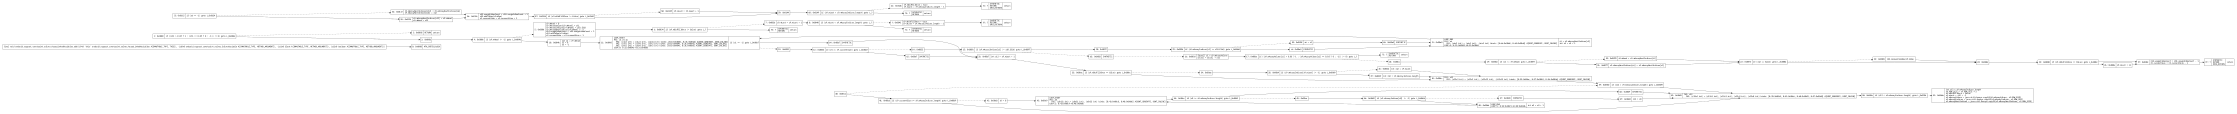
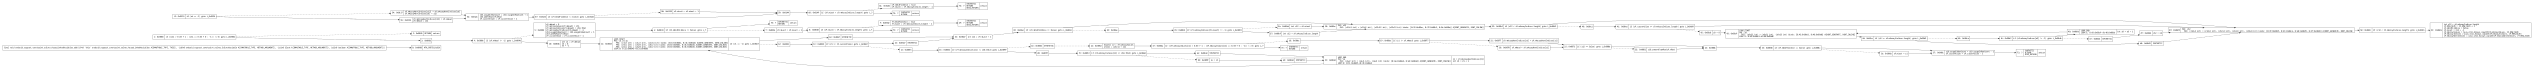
  digraph {
    fontname="IBM Plex Mono"
    rankdir=LR
    node [fontname="IBM Plex Mono" shape=record]
    edge [fontname="IBM Plex Mono"]
    n1 [label="{0\:\ 0x0000|MTH_ENTER_BLOCK\l}"]
    n2 [label="{1\:\ 0x0003|if ((r11 \> 0.0f ? 1 : (r11 == 0.0f ? 0 : \-1)) != 0) goto L_0x0006\l}"]
    n3 [label="{2\:\ 0x0005|RETURN\l|return\l}"]
    n4 [label="{3\:\ 0x0006}"]
    n5 [label="{4\:\ 0x000b|if (r9.mHead != \-1) goto L_0x004b\l}"]
    n6 [label="{5\:\ 0x000d|r9.mHead = 0\lr9.mArrayValues[r9.mHead] = r11\lr9.mArrayIndices[r9.mHead] = r10.f3id\lr9.mArrayNextIndices[r9.mHead] = \-1\lr10.usageInRowCount = r10.usageInRowCount + 1\lr10.addToRow(r9.mRow)\lr9.currentSize = r9.currentSize + 1\l}"]
    n7 [label="{10\:\ 0x004b|int r1 = r9.mHead\lr5 = 0\lr6 = \-1\l}"]
    n8 [label="{6\:\ 0x0034|if (r9.mDidFillOnce != false) goto L_?\l}"]
    n9 [label="{11\:\ 0x004f|LOOP_START\lPHI: r1 r5 r6 \l  PHI: (r1v3 int) = (r1v2 int), (r1v14 int) binds: [B:10:0x004b, B:31:0x00a0] A[DONT_GENERATE, DONT_INLINE]\l  PHI: (r5v1 int) = (r5v0 int), (r5v2 int) binds: [B:10:0x004b, B:31:0x00a0] A[DONT_GENERATE, DONT_INLINE]\l  PHI: (r6v1 int) = (r6v0 int), (r6v2 int) binds: [B:10:0x004b, B:31:0x00a0] A[DONT_GENERATE, DONT_INLINE]\lLOOP:0: B:11:0x004f\-\>B:31:0x00a0\l|if (r1 == \-1) goto L_0x00a7\l}"]
    n10 [label="{7\:\ 0x0036|r9.mLast = r9.mLast + 1\l}"]
    n11 [label="{70\:\ ?|SYNTHETIC\lRETURN\l|return\l}"]
    n12 [label="{8\:\ 0x0040|if (r9.mLast \< r9.mArrayIndices.length) goto L_?\l}"]
    n13 [label="{9\:\ 0x0042|r9.mDidFillOnce = true\lr9.mLast = r9.mArrayIndices.length \- 1\l}"]
    n14 [label="{71\:\ ?|SYNTHETIC\lRETURN\l|return\l}"]
    n15 [label="{69\:\ ?|SYNTHETIC\lRETURN\lORIG_RETURN\l|return\l}"]
    n16 [label="{12\:\ 0x0051}"]
    n17 [label="{64\:\ 0x00a7|SYNTHETIC\l}"]
    n18 [label="{13\:\ 0x0053|if (r5 \>= r9.currentSize) goto L_0x00a7\l}"]
    n19 [label="{32\:\ 0x00a7|int r12 = r9.mLast + 1\l}"]
    n20 [label="{14\:\ 0x0055}"]
    n21 [label="{62\:\ 0x00a7|SYNTHETIC\l}"]
    n22 [label="{15\:\ 0x005b|if (r9.mArrayIndices[r1] != r10.f3id) goto L_0x0097\l}"]
    n23 [label="{28\:\ 0x0097}"]
    n24 [label="{63\:\ 0x005d|SYNTHETIC\l}"]
    n25 [label="{29\:\ 0x009d|if (r9.mArrayIndices[r1] \>= r10.f3id) goto L_0x00a0\l}"]
    n26 [label="{16\:\ 0x005d|float[] r2 = r9.mArrayValues\lr2[r1] = r2[r1] + r11\l}"]
    n27 [label="{17\:\ 0x006a|if ((r9.mArrayValues[r1] \> 0.0f ? 1 : (r9.mArrayValues[r1] == 0.0f ? 0 : \-1)) != 0) goto L_?\l}"]
    n28 [label="{18\:\ 0x006c}"]
    n29 [label="{73\:\ ?|SYNTHETIC\lRETURN\l|return\l}"]
    n30 [label="{19\:\ 0x006e|if (r1 != r9.mHead) goto L_0x0077\l}"]
    n31 [label="{20\:\ 0x0070|r9.mHead = r9.mArrayNextIndices[r1]\l}"]
    n32 [label="{21\:\ 0x0077|r9.mArrayNextIndices[r6] = r9.mArrayNextIndices[r1]\l}"]
    n33 [label="{22\:\ 0x007f|if (r12 == false) goto L_0x0086\l}"]
    n34 [label="{23\:\ 0x0081|r10.removeFromRow(r9.mRow)\l}"]
    n35 [label="{24\:\ 0x0086}"]
    n36 [label="{25\:\ 0x0088|if (r9.mDidFillOnce == false) goto L_0x008c\l}"]
    n37 [label="{26\:\ 0x008a|r9.mLast = r1\l}"]
    n38 [label="{27\:\ 0x008c|r10.usageInRowCount = r10.usageInRowCount \- 1\lr9.currentSize = r9.currentSize \- 1\l}"]
    n39 [label="{72\:\ ?|SYNTHETIC\lRETURN\lORIG_RETURN\l|return\l}"]
    n40 [label="{30\:\ 0x009f|r6 = r1\l}"]
    n41 [label="{66\:\ 0x00a0|SYNTHETIC\l}"]
    n42 [label="{65\:\ 0x00a0|SYNTHETIC\l}"]
    n43 [label="{31\:\ 0x00a0|LOOP_END\lPHI: r6 \l  PHI: (r6v2 int) = (r6v1 int), (r6v3 int) binds: [B:66:0x00a0, B:65:0x00a0] A[DONT_GENERATE, DONT_INLINE]\lLOOP:0: B:11:0x004f\-\>B:31:0x00a0\l|r1 = r9.mArrayNextIndices[r1]\lint r5 = r5 + 1\l}"]
    n44 [label="{33\:\ 0x00ac|if (r9.mDidFillOnce == false) goto L_0x00bc\l}"]
    n45 [label="{34\:\ 0x00ae}"]
    n46 [label="{38\:\ 0x00bc|PHI: r12 \l  PHI: (r12v3 int) = (r12v2 int), (r12v12 int), (r12v13 int) binds: [B:33:0x00ac, B:37:0x00b9, B:36:0x00b6] A[DONT_GENERATE, DONT_INLINE]\l}"]
    n47 [label="{35\:\ 0x00b4|if (r9.mArrayIndices[r9.mLast] != \-1) goto L_0x00b9\l}"]
    n48 [label="{39\:\ 0x00bf|if (r12 \< r9.mArrayIndices.length) goto L_0x00d9\l}"]
    n49 [label="{36\:\ 0x00b6|int r12 = r9.mLast\l}"]
    n50 [label="{37\:\ 0x00b9|int r12 = r9.mArrayIndices.length\l}"]
    n51 [label="{40\:\ 0x00c1}"]
    n52 [label="{49\:\ 0x00d9|PHI: r12 \l  PHI: (r12v4 int) = (r12v3 int), (r12v3 int), (r12v3 int), (r12v8 int) binds: [B:39:0x00bf, B:41:0x00c6, B:68:0x00d9, B:47:0x00d4] A[DONT_GENERATE, DONT_INLINE]\l}"]
    n53 [label="{41\:\ 0x00c6|if (r9.currentSize \>= r9.mArrayIndices.length) goto L_0x00d9\l}"]
    n54 [label="{50\:\ 0x00dc|if (r12 \< r9.mArrayIndices.length) goto L_0x010b\l}"]
    n55 [label="{42\:\ 0x00c8|r0 = 0\l}"]
    n56 [label="{43\:\ 0x00c9|LOOP_START\lPHI: r0 \l  PHI: (r0v22 int) = (r0v21 int), (r0v23 int) binds: [B:42:0x00c8, B:48:0x00d6] A[DONT_GENERATE, DONT_INLINE]\lLOOP:1: B:43:0x00c9\-\>B:48:0x00d6\l}"]
    n57 [label="{44\:\ 0x00cc|if (r0 \>= r9.mArrayIndices.length) goto L_0x00d9\l}"]
    n58 [label="{45\:\ 0x00ce}"]
    n59 [label="{68\:\ 0x00d9|SYNTHETIC\l}"]
    n60 [label="{46\:\ 0x00d2|if (r9.mArrayIndices[r0] != \-1) goto L_0x00d6\l}"]
    n61 [label="{48\:\ 0x00d6|LOOP_END\lLOOP:1: B:43:0x00c9\-\>B:48:0x00d6\l|int r0 = r0 + 1\l}"]
    n62 [label="{67\:\ 0x00d4|SYNTHETIC\l}"]
    n63 [label="{47\:\ 0x00d4|r12 = r0\l}"]
    n64 [label="{51\:\ 0x00de|int r12 = r9.mArrayIndices.length\lr9.ROW_SIZE = r9.ROW_SIZE * 2\lr9.mDidFillOnce = false\lr9.mLast = r12 + \-1\lr9.mArrayValues = java.util.Arrays.copyOf(r9.mArrayValues, r9.ROW_SIZE)\lr9.mArrayIndices = java.util.Arrays.copyOf(r9.mArrayIndices, r9.ROW_SIZE)\lr9.mArrayNextIndices = java.util.Arrays.copyOf(r9.mArrayNextIndices, r9.ROW_SIZE)\l}"]
    n65 [label="{53\:\ 0x0115|if (r6 == \-1) goto L_0x0124\l}"]
    n66 [label="{54\:\ 0x0117|r9.mArrayNextIndices[r12] = r9.mArrayNextIndices[r6]\lr9.mArrayNextIndices[r6] = r12\l}"]
    n67 [label="{55\:\ 0x0124|r9.mArrayNextIndices[r12] = r9.mHead\lr9.mHead = r12\l}"]
    n68 [label="{56\:\ 0x012c|r10.usageInRowCount = r10.usageInRowCount + 1\lr10.addToRow(r9.mRow)\lr9.currentSize = r9.currentSize + 1\l}"]
    n69 [label="{57\:\ 0x013d|if (r9.mDidFillOnce != false) goto L_0x0144\l}"]
    n70 [label="{58\:\ 0x013f|r9.mLast = r9.mLast + 1\l}"]
    n71 [label="{59\:\ 0x0144}"]
    n72 [label="{60\:\ 0x0149|if (r9.mLast \< r9.mArrayIndices.length) goto L_?\l}"]
    n73 [label="{61\:\ 0x014b|r9.mDidFillOnce = true\lr9.mLast = r9.mArrayIndices.length \- 1\l}"]
    n74 [label="{75\:\ ?|SYNTHETIC\lRETURN\l|return\l}"]
    n75 [label="{74\:\ ?|SYNTHETIC\lRETURN\lORIG_RETURN\l|return\l}"]
    n76 [label="{final void android.support.constraint.solver.ArrayLinkedVariables.add((r9v0 'this' android.support.constraint.solver.ArrayLinkedVariables A[IMMUTABLE_TYPE, THIS]), (r10v0 android.support.constraint.solver.SolverVariable A[IMMUTABLE_TYPE, METHOD_ARGUMENT]), (r11v0 float A[IMMUTABLE_TYPE, METHOD_ARGUMENT]), (r12v0 boolean A[IMMUTABLE_TYPE, METHOD_ARGUMENT])) }"]
    n2 -> n3 [style=dashed]
    n2 -> n4
    n4 -> n5
    n5 -> n6 [style=dashed]
    n5 -> n7
    n6 -> n8
    n7 -> n9
    n8 -> n10 [style=dashed]
    n8 -> n11
    n9 -> n16 [style=dashed]
    n9 -> n17
    n10 -> n12
    n12 -> n13 [style=dashed]
    n12 -> n14
    n13 -> n15
    n16 -> n18
    n17 -> n19
    n18 -> n20 [style=dashed]
    n18 -> n21
    n19 -> n44
    n20 -> n22
    n21 -> n19
    n22 -> n23
    n22 -> n24 [style=dashed]
    n23 -> n25
    n24 -> n26 [style=dashed]
    n25 -> n40 [style=dashed]
    n25 -> n41
    n26 -> n27
    n27 -> n28 [style=dashed]
    n27 -> n29
    n28 -> n30
    n30 -> n31 [style=dashed]
    n30 -> n32
    n31 -> n33
    n32 -> n33
    n33 -> n34 [style=dashed]
    n33 -> n35
    n34 -> n35
    n35 -> n36
    n36 -> n37 [style=dashed]
    n36 -> n38
    n37 -> n38
    n38 -> n39
    n40 -> n42
    n41 -> n43
    n42 -> n43
    n43 -> n9
    n44 -> n45 [style=dashed]
    n44 -> n46
    n45 -> n47
    n46 -> n48
    n47 -> n49 [style=dashed]
    n47 -> n50
-   n51 -> n48 [style=dashed]
+   n48 -> n51 [style=dashed]
    n48 -> n52
    n49 -> n46
    n50 -> n46
    n51 -> n53
    n52 -> n54
    n53 -> n52
    n53 -> n55 [style=dashed]
    n54 -> n64 [style=dashed]
    n55 -> n56
    n56 -> n57
    n57 -> n58 [style=dashed]
    n57 -> n59
    n58 -> n60
    n59 -> n52
    n60 -> n61
    n60 -> n62 [style=dashed]
    n61 -> n56
    n62 -> n63
    n63 -> n52
    n65 -> n66 [style=dashed]
    n65 -> n67
    n66 -> n68
    n67 -> n68
    n68 -> n69
    n69 -> n70 [style=dashed]
    n69 -> n71
    n70 -> n71
    n71 -> n72
    n72 -> n73 [style=dashed]
    n72 -> n74
    n73 -> n75
    n76 -> n1
  }
